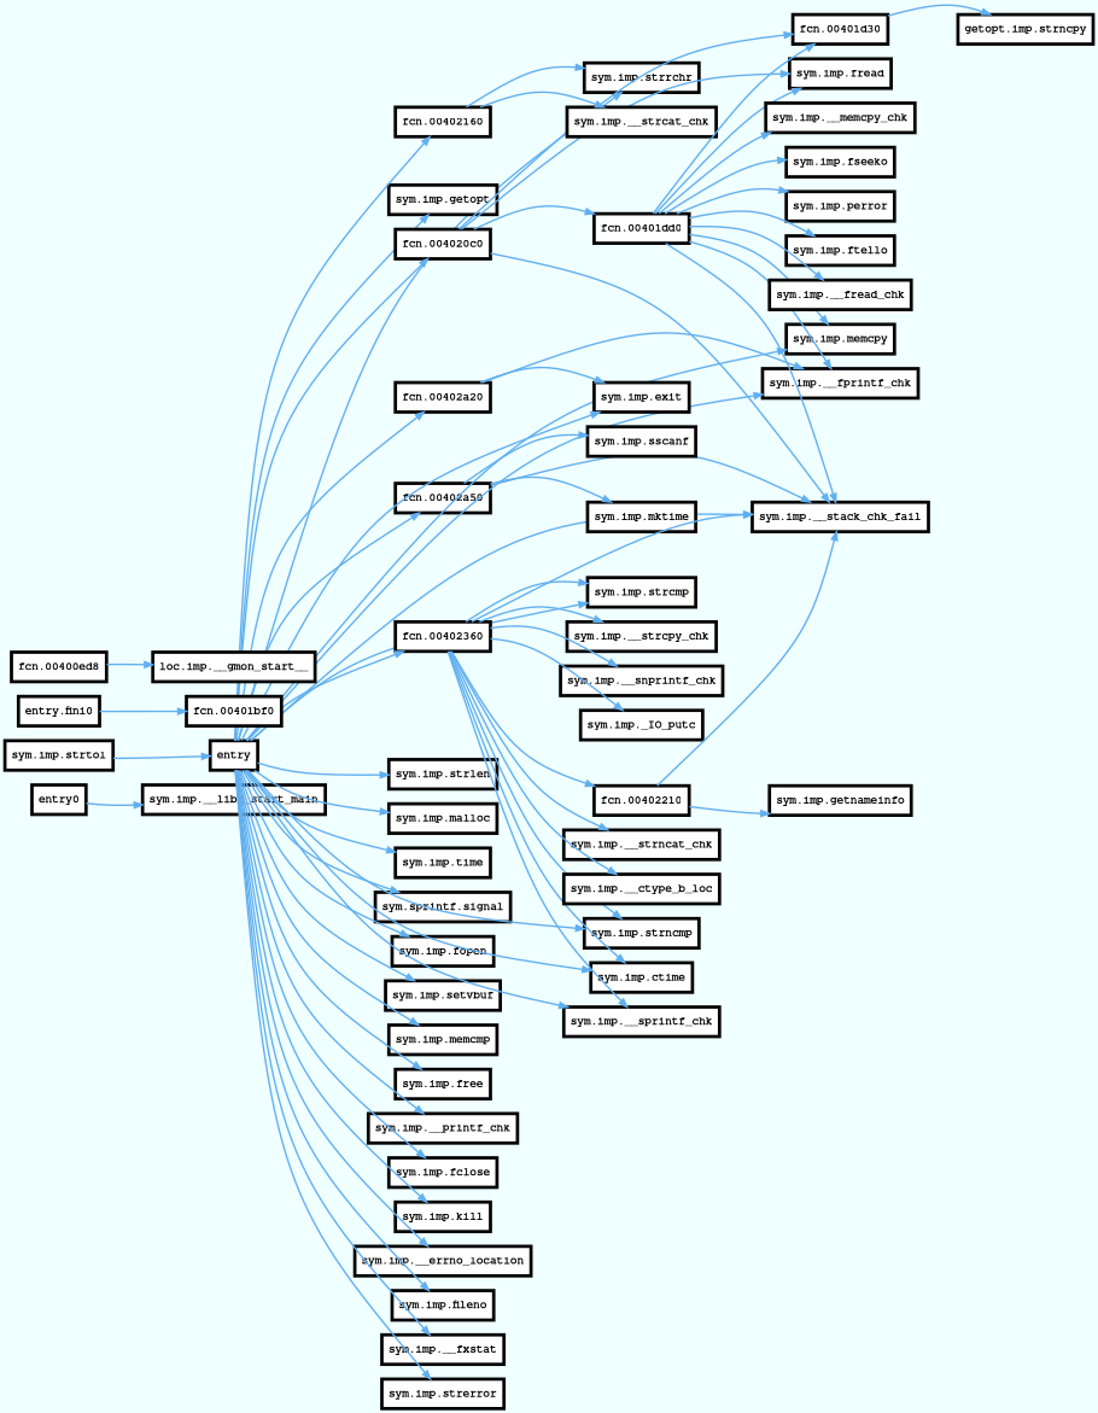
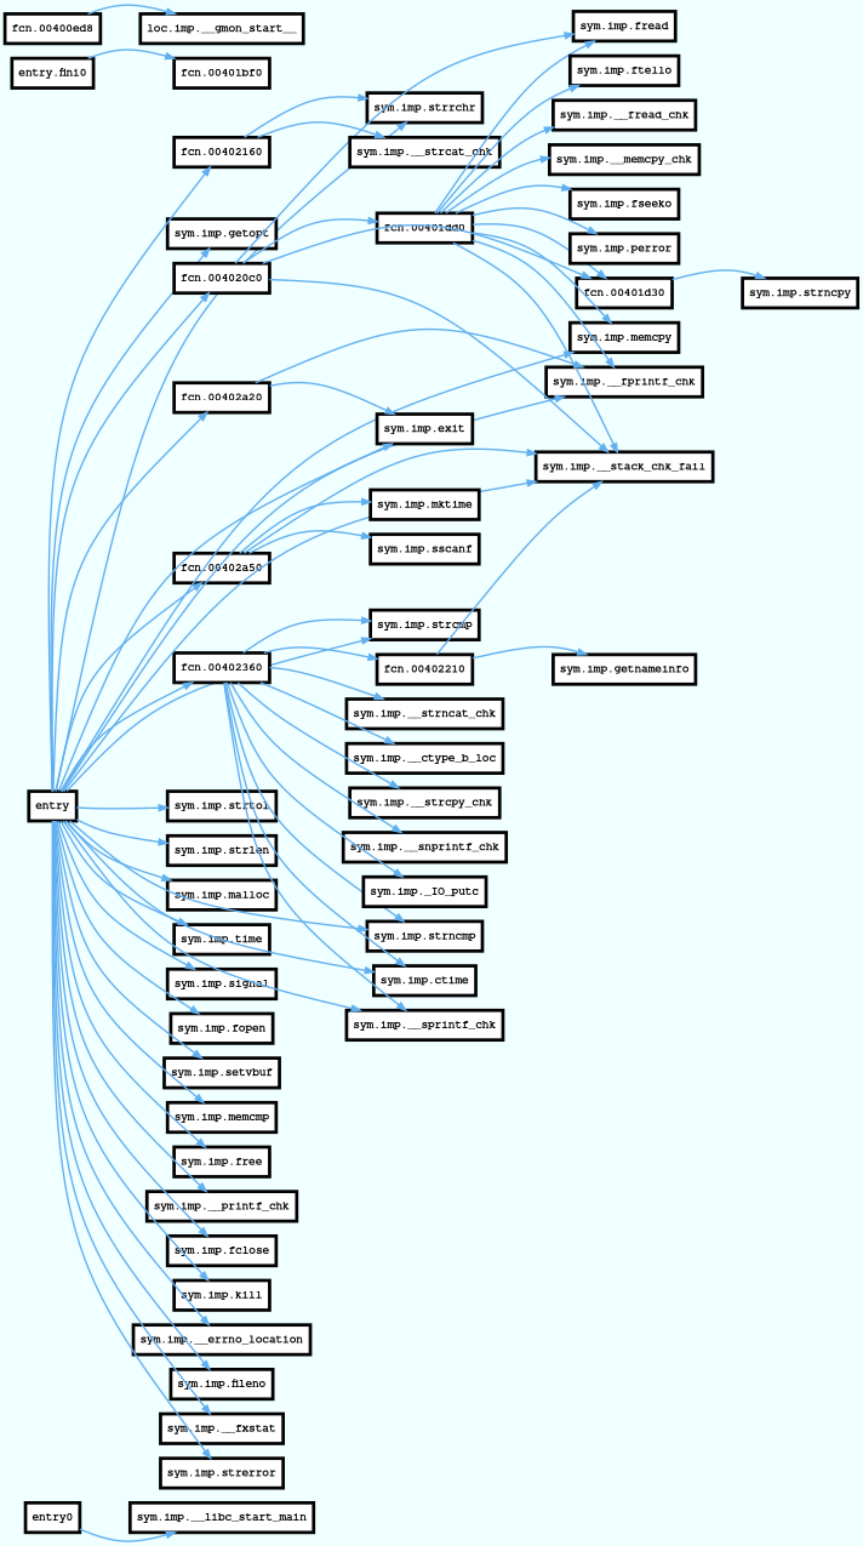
  digraph {
    bgcolor=azure
    fontname=Courier
    rankdir=LR
    splines=curved
    node [fillcolor=white fontname="Courier Bold" fontsize=14 penwidth=4 shape=box style=filled]
    edge [arrowhead=normal color="#61afef" style=bold weight=2]
    n1 [label=entry0]
    n2 [label="sym.imp.__libc_start_main"]
    n3 [label=entry]
    n4 [label="sym.imp.strrchr"]
    n5 [label="sym.imp.getopt"]
    n6 [label="fcn.00402a50"]
    n7 [label="sym.imp.__fprintf_chk"]
    n8 [label="fcn.00402a20"]
    n9 [label="sym.imp.strtol"]
    n10 [label="sym.imp.strlen"]
    n11 [label="sym.imp.malloc"]
    n12 [label="sym.imp.memcpy"]
    n13 [label="sym.imp.strcmp"]
    n14 [label="sym.imp.time"]
-   n15 [label="sym.sprintf.signal"]
+   n15 [label="sym.imp.signal"]
    n16 [label="sym.imp.fopen"]
    n17 [label="sym.imp.setvbuf"]
    n18 [label="fcn.004020c0"]
    n19 [label="sym.imp.memcmp"]
    n20 [label="fcn.00402160"]
    n21 [label="sym.imp.free"]
    n22 [label="sym.imp.strncmp"]
    n23 [label="fcn.00402360"]
    n24 [label="sym.imp.ctime"]
    n25 [label="sym.imp.__printf_chk"]
    n26 [label="sym.imp.fclose"]
    n27 [label="sym.imp.kill"]
    n28 [label="sym.imp.__errno_location"]
    n29 [label="sym.imp.fileno"]
    n30 [label="sym.imp.__fxstat"]
    n31 [label="sym.imp.__sprintf_chk"]
    n32 [label="sym.imp.__stack_chk_fail"]
    n33 [label="sym.imp.exit"]
    n34 [label="sym.imp.strerror"]
    n35 [label="sym.imp.sscanf"]
    n36 [label="sym.imp.mktime"]
    n37 [label="sym.imp.fread"]
    n38 [label="fcn.00401dd0"]
    n39 [label="fcn.00401d30"]
    n40 [label="sym.imp.__strcat_chk"]
    n41 [label="sym.imp.__strncat_chk"]
    n42 [label="sym.imp.__ctype_b_loc"]
    n43 [label="sym.imp.__strcpy_chk"]
    n44 [label="sym.imp.__snprintf_chk"]
    n45 [label="sym.imp._IO_putc"]
    n46 [label="fcn.00402210"]
    n47 [label="sym.imp.fseeko"]
    n48 [label="sym.imp.perror"]
    n49 [label="sym.imp.ftello"]
    n50 [label="sym.imp.__fread_chk"]
    n51 [label="sym.imp.__memcpy_chk"]
-   n52 [label="getopt.imp.strncpy"]
+   n52 [label="sym.imp.strncpy"]
    n53 [label="sym.imp.getnameinfo"]
    n54 [label="entry.fini0"]
    n55 [label="fcn.00401bf0"]
    n56 [label="fcn.00400ed8"]
    n57 [label="loc.imp.__gmon_start__"]
    n1 -> n2
    n3 -> n4
    n3 -> n5
    n3 -> n6
    n3 -> n7
    n3 -> n8
-   n9 -> n3
+   n3 -> n9
    n3 -> n10
    n3 -> n11
    n3 -> n12
    n3 -> n13
    n3 -> n14
    n3 -> n15
    n3 -> n16
    n3 -> n17
    n3 -> n18
    n3 -> n19
    n3 -> n20
    n3 -> n21
    n3 -> n22
    n3 -> n23
    n3 -> n24
    n3 -> n25
    n3 -> n26
    n3 -> n27
    n3 -> n28
    n3 -> n29
    n3 -> n30
    n3 -> n31
    n3 -> n32
    n3 -> n33
    n3 -> n34
    n6 -> n32
    n6 -> n35
    n6 -> n36
    n8 -> n7
    n8 -> n33
    n18 -> n32
    n18 -> n37
    n18 -> n38
    n18 -> n39
    n20 -> n4
    n20 -> n40
    n23 -> n13
    n23 -> n22
    n23 -> n24
    n23 -> n31
-   n23 -> n32
    n23 -> n41
    n23 -> n42
    n23 -> n43
    n23 -> n44
    n23 -> n45
    n23 -> n46
    n38 -> n7
    n38 -> n12
    n38 -> n32
    n38 -> n37
    n38 -> n39
    n38 -> n47
    n38 -> n48
    n38 -> n49
    n38 -> n50
    n38 -> n51
    n39 -> n52
    n46 -> n32
    n46 -> n53
    n54 -> n55
    n56 -> n57
  }
